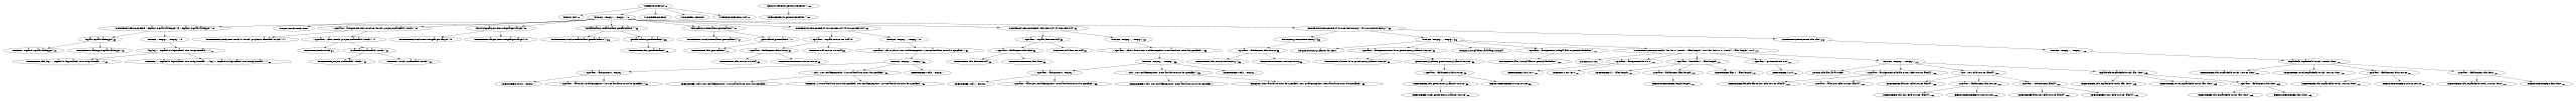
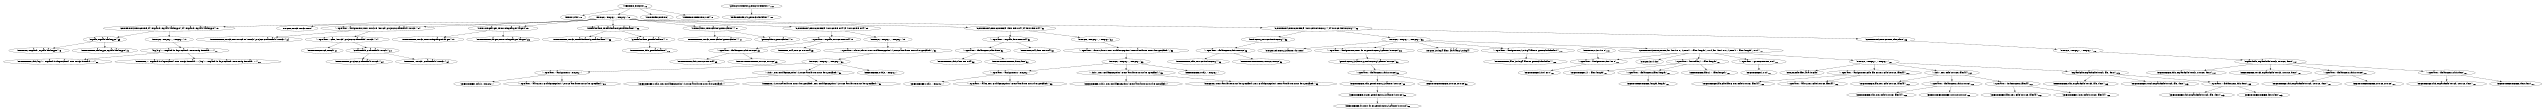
  digraph {
    n1 [label=<(METHOD,execute)<SUB>78</SUB>>]
    n2 [label=<(PARAM,this)<SUB>78</SUB>>]
    n3 [label=<(BLOCK,&lt;empty&gt;,&lt;empty&gt;)<SUB>78</SUB>>]
    n4 [label=<(MODIFIER,PUBLIC)>]
-   n5 [label=<(MODIFIER,VIRTUAL)>]
    n6 [label=<(METHOD_RETURN,void)<SUB>78</SUB>>]
    n7 [label=<(CONTROL_STRUCTURE,if (&quot;expand&quot;.equals(taskType)),if (&quot;expand&quot;.equals(taskType)))<SUB>79</SUB>>]
    n8 [label=<(LOCAL,Touch touch: ANY)>]
    n9 [label=<(&lt;operator&gt;.assignment,ANY touch = (Touch) project.createTask(&quot;touch&quot;))<SUB>84</SUB>>]
    n10 [label=<(setOwningTarget,setOwningTarget(target))<SUB>85</SUB>>]
    n11 [label=<(setTaskName,setTaskName(getTaskName()))<SUB>86</SUB>>]
    n12 [label=<(setLocation,setLocation(getLocation()))<SUB>87</SUB>>]
    n13 [label=<(CONTROL_STRUCTURE,if (source == null),if (source == null))<SUB>89</SUB>>]
    n14 [label=<(CONTROL_STRUCTURE,if (dest == null),if (dest == null))<SUB>92</SUB>>]
    n15 [label=<(CONTROL_STRUCTURE,if (source.isDirectory()),if (source.isDirectory()))<SUB>96</SUB>>]
    n16 [label=<(equals,equals(taskType))<SUB>69</SUB>>]
    n17 [label=<(BLOCK,&lt;empty&gt;,&lt;empty&gt;)<SUB>79</SUB>>]
    n18 [label=<(IDENTIFIER,touch,ANY touch = (Touch) project.createTask(&quot;touch&quot;))<SUB>84</SUB>>]
    n19 [label=<(&lt;operator&gt;.cast,(Touch) project.createTask(&quot;touch&quot;))<SUB>84</SUB>>]
    n20 [label=<(IDENTIFIER,touch,setOwningTarget(target))<SUB>85</SUB>>]
    n21 [label=<(IDENTIFIER,target,setOwningTarget(target))<SUB>85</SUB>>]
    n22 [label=<(IDENTIFIER,touch,setTaskName(getTaskName()))<SUB>86</SUB>>]
-   n23 [label=<(getTaskName,getTaskName())<SUB>86</SUB>>]
+   n23 [label=<(getTaskName,getTaskName())<SUB>81</SUB>>]
    n24 [label=<(IDENTIFIER,touch,setLocation(getLocation()))<SUB>27</SUB>>]
    n25 [label=<(getLocation,getLocation())<SUB>87</SUB>>]
    n26 [label=<(&lt;operator&gt;.equals,source == null)<SUB>89</SUB>>]
    n27 [label=<(BLOCK,&lt;empty&gt;,&lt;empty&gt;)<SUB>89</SUB>>]
    n28 [label=<(&lt;operator&gt;.equals,dest == null)<SUB>92</SUB>>]
    n29 [label=<(BLOCK,&lt;empty&gt;,&lt;empty&gt;)<SUB>92</SUB>>]
    n30 [label=<(isDirectory,source.isDirectory())<SUB>96</SUB>>]
    n31 [label=<(BLOCK,&lt;empty&gt;,&lt;empty&gt;)<SUB>96</SUB>>]
    n32 [label=<(CONTROL_STRUCTURE,else,else)<SUB>106</SUB>>]
    n33 [label=<(LITERAL,&quot;expand&quot;,equals(taskType))<SUB>79</SUB>>]
    n34 [label=<(IDENTIFIER,taskType,equals(taskType))<SUB>79</SUB>>]
    n35 [label=<(log,log(&quot;!! expand is deprecated. Use unzip instead. !!&quot;))<SUB>80</SUB>>]
    n36 [label=<(IDENTIFIER,this,log(&quot;!! expand is deprecated. Use unzip instead. !!&quot;))<SUB>80</SUB>>]
    n37 [label=<(LITERAL,&quot;!! expand is deprecated. Use unzip instead. !!&quot;,log(&quot;!! expand is deprecated. Use unzip instead. !!&quot;))<SUB>80</SUB>>]
    n38 [label=<(TYPE_REF,Touch,Touch)<SUB>84</SUB>>]
    n39 [label=<(createTask,createTask(&quot;touch&quot;))<SUB>84</SUB>>]
    n40 [label=<(IDENTIFIER,project,createTask(&quot;touch&quot;))<SUB>84</SUB>>]
    n41 [label=<(LITERAL,&quot;touch&quot;,createTask(&quot;touch&quot;))<SUB>84</SUB>>]
    n42 [label=<(IDENTIFIER,this,getTaskName())<SUB>86</SUB>>]
-   n43 [label=<(IDENTIFIER,this,getLocation())<SUB>87</SUB>>]
    n44 [label=<(&lt;operator&gt;.fieldAccess,this.source)<SUB>89</SUB>>]
    n45 [label=<(LITERAL,null,source == null)<SUB>89</SUB>>]
    n46 [label=<(&lt;operator&gt;.throw,throw new BuildException(&quot;Source attribute must be specified&quot;);)<SUB>90</SUB>>]
    n47 [label=<(IDENTIFIER,this,source == null)<SUB>89</SUB>>]
    n48 [label=<(FIELD_IDENTIFIER,source,source)<SUB>89</SUB>>]
    n49 [label=<(BLOCK,&lt;empty&gt;,&lt;empty&gt;)<SUB>90</SUB>>]
    n50 [label=<(&lt;operator&gt;.assignment,&lt;empty&gt;)>]
    n51 [label=<(&lt;init&gt;,new BuildException(&quot;Source attribute must be specified&quot;))<SUB>90</SUB>>]
    n52 [label=<(IDENTIFIER,$obj0,&lt;empty&gt;)>]
    n53 [label=<(IDENTIFIER,$obj0,&lt;empty&gt;)>]
    n54 [label=<(&lt;operator&gt;.alloc,new BuildException(&quot;Source attribute must be specified&quot;))<SUB>90</SUB>>]
    n55 [label=<(IDENTIFIER,$obj0,new BuildException(&quot;Source attribute must be specified&quot;))>]
    n56 [label=<(LITERAL,&quot;Source attribute must be specified&quot;,new BuildException(&quot;Source attribute must be specified&quot;))<SUB>90</SUB>>]
    n57 [label=<(&lt;operator&gt;.fieldAccess,this.dest)<SUB>92</SUB>>]
    n58 [label=<(LITERAL,null,dest == null)<SUB>92</SUB>>]
    n59 [label=<(&lt;operator&gt;.throw,throw new BuildException(&quot;Dest attribute must be specified&quot;);)<SUB>93</SUB>>]
    n60 [label=<(IDENTIFIER,this,dest == null)<SUB>92</SUB>>]
    n61 [label=<(FIELD_IDENTIFIER,dest,dest)<SUB>92</SUB>>]
    n62 [label=<(BLOCK,&lt;empty&gt;,&lt;empty&gt;)<SUB>93</SUB>>]
    n63 [label=<(&lt;operator&gt;.assignment,&lt;empty&gt;)>]
    n64 [label=<(&lt;init&gt;,new BuildException(&quot;Dest attribute must be specified&quot;))<SUB>93</SUB>>]
    n65 [label=<(IDENTIFIER,$obj1,&lt;empty&gt;)>]
    n66 [label=<(IDENTIFIER,$obj1,&lt;empty&gt;)>]
    n67 [label=<(&lt;operator&gt;.alloc,new BuildException(&quot;Dest attribute must be specified&quot;))<SUB>93</SUB>>]
    n68 [label=<(IDENTIFIER,$obj1,new BuildException(&quot;Dest attribute must be specified&quot;))>]
    n69 [label=<(LITERAL,&quot;Dest attribute must be specified&quot;,new BuildException(&quot;Dest attribute must be specified&quot;))<SUB>93</SUB>>]
    n70 [label=<(&lt;operator&gt;.fieldAccess,this.source)<SUB>96</SUB>>]
    n71 [label=<(LOCAL,DirectoryScanner ds: ANY)>]
    n72 [label=<(&lt;operator&gt;.assignment,ANY ds = getDirectoryScanner(source))<SUB>98</SUB>>]
    n73 [label=<(LOCAL,String[] files: java.lang.String[])>]
    n74 [label=<(&lt;operator&gt;.assignment,String[] files = getIncludedFiles())<SUB>100</SUB>>]
    n75 [label=<(CONTROL_STRUCTURE,for (int i = 0; Some(i &lt; files.length); ++i),for (int i = 0; Some(i &lt; files.length); ++i))<SUB>101</SUB>>]
    n76 [label=<(BLOCK,&lt;empty&gt;,&lt;empty&gt;)<SUB>106</SUB>>]
    n77 [label=<(IDENTIFIER,this,source.isDirectory())<SUB>96</SUB>>]
    n78 [label=<(FIELD_IDENTIFIER,source,source)<SUB>96</SUB>>]
    n79 [label=<(IDENTIFIER,ds,ANY ds = getDirectoryScanner(source))<SUB>98</SUB>>]
    n80 [label=<(getDirectoryScanner,getDirectoryScanner(source))<SUB>98</SUB>>]
    n81 [label=<(IDENTIFIER,files,String[] files = getIncludedFiles())<SUB>100</SUB>>]
    n82 [label=<(LOCAL,int i: int)>]
    n83 [label=<(&lt;operator&gt;.assignment,int i = 0)<SUB>101</SUB>>]
    n84 [label=<(&lt;operator&gt;.lessThan,i &lt; files.length)<SUB>101</SUB>>]
    n85 [label=<(&lt;operator&gt;.preIncrement,++i)<SUB>101</SUB>>]
    n86 [label=<(BLOCK,&lt;empty&gt;,&lt;empty&gt;)<SUB>101</SUB>>]
    n87 [label=<(&lt;operator&gt;.fieldAccess,this.source)<SUB>98</SUB>>]
    n88 [label=<(IDENTIFIER,super,getDirectoryScanner(source))<SUB>98</SUB>>]
    n89 [label=<(IDENTIFIER,this,getDirectoryScanner(source))<SUB>98</SUB>>]
    n90 [label=<(FIELD_IDENTIFIER,source,source)<SUB>98</SUB>>]
    n91 [label=<(getIncludedFiles,getIncludedFiles())<SUB>100</SUB>>]
    n92 [label=<(IDENTIFIER,ds,getIncludedFiles())<SUB>100</SUB>>]
    n93 [label=<(IDENTIFIER,i,int i = 0)<SUB>101</SUB>>]
    n94 [label=<(LITERAL,0,int i = 0)<SUB>101</SUB>>]
    n95 [label=<(IDENTIFIER,i,i &lt; files.length)<SUB>101</SUB>>]
    n96 [label=<(&lt;operator&gt;.fieldAccess,files.length)<SUB>101</SUB>>]
    n97 [label=<(IDENTIFIER,files,i &lt; files.length)<SUB>101</SUB>>]
    n98 [label=<(IDENTIFIER,i,++i)<SUB>101</SUB>>]
    n99 [label=<(LOCAL,File file: java.io.File)>]
    n100 [label=<(&lt;operator&gt;.assignment,File file = new File(source, files[i]))<SUB>102</SUB>>]
    n101 [label=<(&lt;init&gt;,new File(source, files[i]))<SUB>102</SUB>>]
    n102 [label=<(expandFile,expandFile(touch, file, dest))<SUB>103</SUB>>]
    n103 [label=<(FIELD_IDENTIFIER,length,length)<SUB>101</SUB>>]
    n104 [label=<(IDENTIFIER,file,File file = new File(source, files[i]))<SUB>102</SUB>>]
    n105 [label=<(&lt;operator&gt;.alloc,new File(source, files[i]))<SUB>102</SUB>>]
    n106 [label=<(IDENTIFIER,file,new File(source, files[i]))<SUB>102</SUB>>]
    n107 [label=<(&lt;operator&gt;.fieldAccess,this.source)<SUB>102</SUB>>]
    n108 [label=<(&lt;operator&gt;.indexAccess,files[i])<SUB>102</SUB>>]
    n109 [label=<(IDENTIFIER,this,expandFile(touch, file, dest))<SUB>103</SUB>>]
    n110 [label=<(IDENTIFIER,touch,expandFile(touch, file, dest))<SUB>103</SUB>>]
    n111 [label=<(&lt;operator&gt;.fieldAccess,this.dest)<SUB>103</SUB>>]
    n112 [label=<(IDENTIFIER,this,new File(source, files[i]))<SUB>102</SUB>>]
    n113 [label=<(FIELD_IDENTIFIER,source,source)<SUB>102</SUB>>]
    n114 [label=<(IDENTIFIER,files,new File(source, files[i]))<SUB>102</SUB>>]
    n115 [label=<(IDENTIFIER,i,new File(source, files[i]))<SUB>102</SUB>>]
    n116 [label=<(IDENTIFIER,this,expandFile(touch, file, dest))<SUB>103</SUB>>]
    n117 [label=<(FIELD_IDENTIFIER,dest,dest)<SUB>103</SUB>>]
    n118 [label=<(expandFile,expandFile(touch, source, dest))<SUB>107</SUB>>]
    n119 [label=<(IDENTIFIER,this,expandFile(touch, source, dest))<SUB>107</SUB>>]
    n120 [label=<(IDENTIFIER,touch,expandFile(touch, source, dest))<SUB>107</SUB>>]
    n121 [label=<(&lt;operator&gt;.fieldAccess,this.source)<SUB>107</SUB>>]
    n122 [label=<(&lt;operator&gt;.fieldAccess,this.dest)<SUB>107</SUB>>]
    n123 [label=<(IDENTIFIER,this,expandFile(touch, source, dest))<SUB>107</SUB>>]
    n124 [label=<(FIELD_IDENTIFIER,source,source)<SUB>107</SUB>>]
    n125 [label=<(IDENTIFIER,this,expandFile(touch, source, dest))<SUB>107</SUB>>]
    n126 [label=<(FIELD_IDENTIFIER,dest,dest)<SUB>107</SUB>>]
    n1 -> n2
    n1 -> n3
    n1 -> n4
-   n1 -> n5
    n1 -> n6
    n3 -> n7
    n3 -> n8
    n3 -> n9
    n3 -> n10
    n3 -> n11
    n3 -> n12
    n3 -> n13
    n3 -> n14
    n3 -> n15
    n7 -> n16
    n7 -> n17
    n9 -> n18
    n9 -> n19
    n10 -> n20
    n10 -> n21
    n11 -> n22
    n11 -> n23
    n12 -> n24
    n12 -> n25
    n13 -> n26
    n13 -> n27
    n14 -> n28
    n14 -> n29
    n15 -> n30
    n15 -> n31
    n15 -> n32
    n16 -> n33
    n16 -> n34
    n17 -> n35
    n19 -> n38
    n19 -> n39
    n23 -> n42
-   n25 -> n43
    n26 -> n44
    n26 -> n45
    n27 -> n46
    n28 -> n57
    n28 -> n58
    n29 -> n59
    n30 -> n70
    n31 -> n71
    n31 -> n72
    n31 -> n73
    n31 -> n74
    n31 -> n75
    n32 -> n76
    n35 -> n36
    n35 -> n37
    n39 -> n40
    n39 -> n41
    n44 -> n47
    n44 -> n48
    n46 -> n49
    n49 -> n50
    n49 -> n51
    n49 -> n52
    n50 -> n53
    n50 -> n54
    n51 -> n55
    n51 -> n56
    n57 -> n60
    n57 -> n61
    n59 -> n62
    n62 -> n63
    n62 -> n64
    n62 -> n65
    n63 -> n66
    n63 -> n67
    n64 -> n68
    n64 -> n69
    n70 -> n77
    n70 -> n78
-   n72 -> n79
+   n88 -> n79
    n72 -> n80
    n74 -> n81
    n75 -> n82
    n75 -> n83
    n75 -> n84
    n75 -> n85
    n75 -> n86
    n76 -> n118
    n80 -> n87
    n83 -> n93
-   n83 -> n94
+   n94 -> n83
    n84 -> n95
    n84 -> n96
    n84 -> n97
    n85 -> n98
    n86 -> n99
    n86 -> n100
    n86 -> n101
    n86 -> n102
    n87 -> n89
    n87 -> n90
    n89 -> n88
    n91 -> n92
    n96 -> n103
    n100 -> n104
    n100 -> n105
    n101 -> n106
    n101 -> n107
    n101 -> n108
    n102 -> n109
    n102 -> n110
    n102 -> n111
    n107 -> n112
    n107 -> n113
    n108 -> n114
    n108 -> n115
    n111 -> n116
    n111 -> n117
    n118 -> n119
    n118 -> n120
    n118 -> n121
    n118 -> n122
    n121 -> n123
    n121 -> n124
    n122 -> n125
    n122 -> n126
  }
